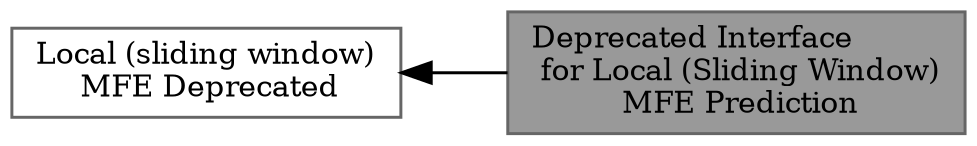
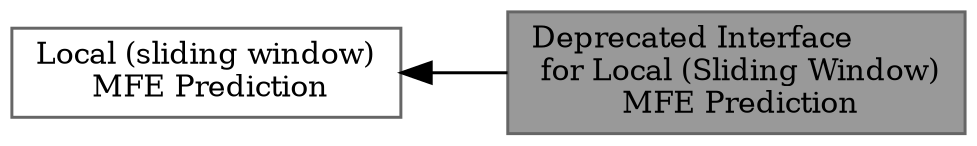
  digraph {
    rankdir=LR
    fontname="DejaVu Serif"
    node [fontname="DejaVu Serif" fontsize=10 shape=box style=filled]
-   n1 [color=grey40 fillcolor=white height=0.2 label="Local (sliding window)\l MFE Deprecated" width=0.4]
+   n1 [color=grey40 fillcolor=white height=0.2 label="Local (sliding window)\l MFE Prediction" width=0.4]
    n2 [color=gray40 fillcolor=grey60 fontcolor=black height=0.2 label="Deprecated Interface\l for Local (Sliding Window)\l MFE Prediction" width=0.4]
    n1 -> n2 [dir=back fontname="DejaVu Serif" fontsize=10 labelfontname=Helvetica labelfontsize=10 shape=plaintext style=solid]
  }
